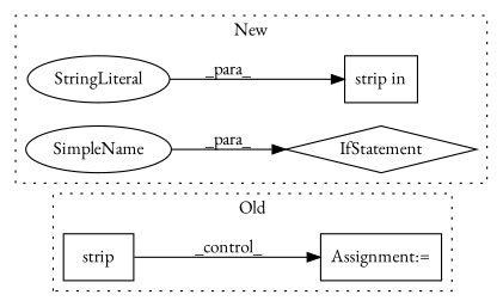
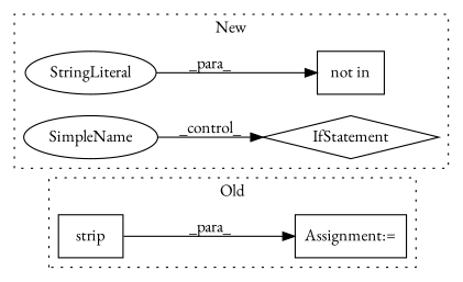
  digraph {
    fontname="EB Garamond"
    rankdir=LR
    node [fontname="EB Garamond" s=3210 shape=box]
    edge [fontname="EB Garamond"]
    n1 [a=32 l=7 label=strip s=3088]
    n2 [a=7 l=1 label="Assignment:=" s=3080]
-   n3 [a=108 l=30 label="strip in"]
+   n3 [a=108 l=30 label="not in"]
    n4 [a=25 l="4,2" label=IfStatement s="3142,3241" shape=diamond]
    n5 [a=45 l=3 label=StringLiteral shape=ellipse]
    n6 [a=42 label=SimpleName shape=ellipse s=""]
    subgraph cluster_1 {
      label=Old
      style=dotted
      n1
      n2
    }
    subgraph cluster_2 {
      label=New
      style=dotted
      n3
      n4
      n5
      n6
    }
-   n1 -> n2 [label=_control_]
+   n1 -> n2 [label=_para_]
    n5 -> n3 [label=_para_]
-   n6 -> n4 [label=_para_]
+   n6 -> n4 [label=_control_]
  }
